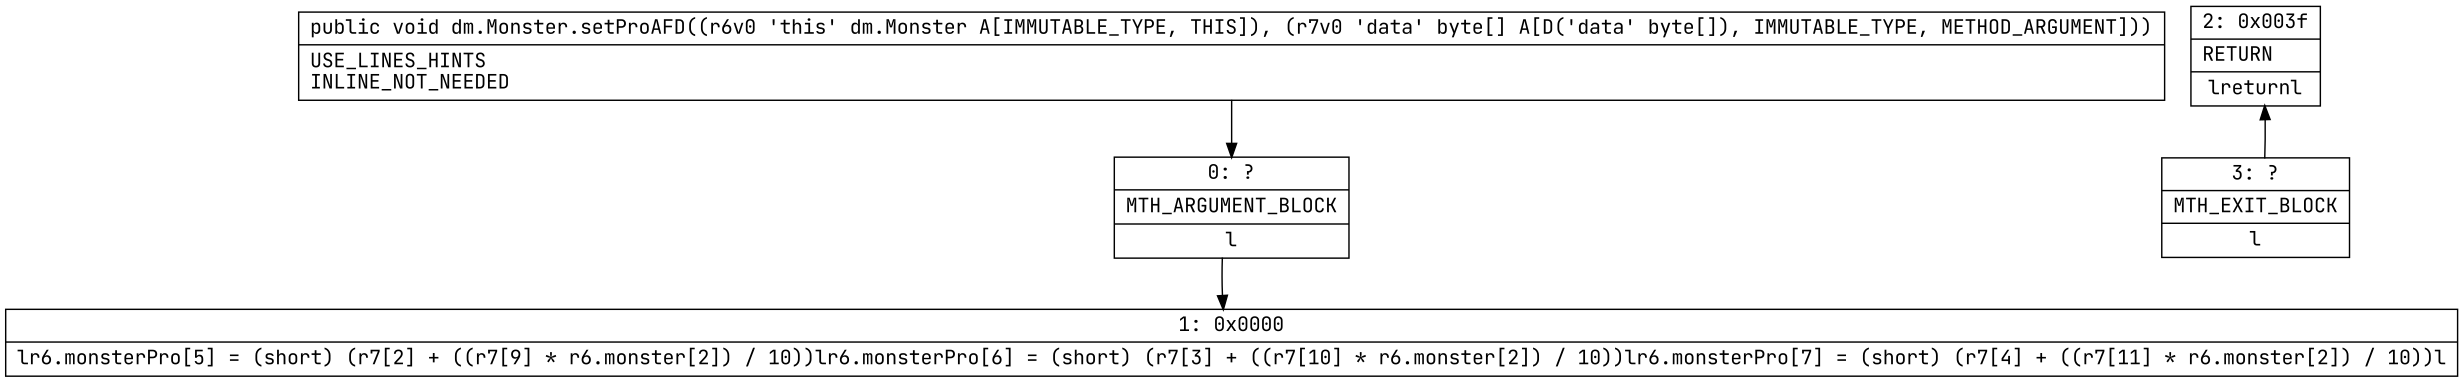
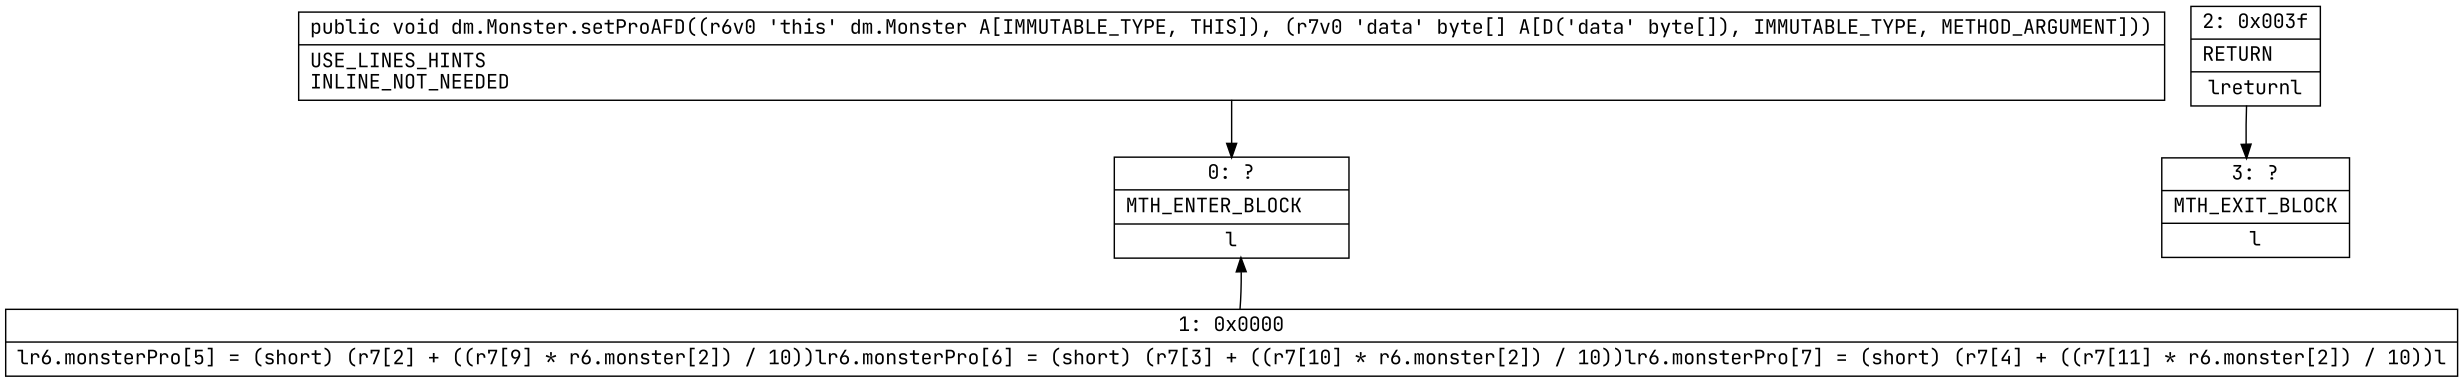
  digraph {
    fontname="JetBrains Mono"
    node [fontname="JetBrains Mono" shape=record]
    edge [fontname="JetBrains Mono"]
-   n1 [label="{0\:\ ?|MTH_ARGUMENT_BLOCK\l|l}"]
+   n1 [label="{0\:\ ?|MTH_ENTER_BLOCK\l|l}"]
    n2 [label="{1\:\ 0x0000|lr6.monsterPro[5] = (short) (r7[2] + ((r7[9] * r6.monster[2]) \/ 10))lr6.monsterPro[6] = (short) (r7[3] + ((r7[10] * r6.monster[2]) \/ 10))lr6.monsterPro[7] = (short) (r7[4] + ((r7[11] * r6.monster[2]) \/ 10))l}"]
    n3 [label="{2\:\ 0x003f|RETURN\l|lreturnl}"]
    n4 [label="{3\:\ ?|MTH_EXIT_BLOCK\l|l}"]
    n5 [label="{public void dm.Monster.setProAFD((r6v0 'this' dm.Monster A[IMMUTABLE_TYPE, THIS]), (r7v0 'data' byte[] A[D('data' byte[]), IMMUTABLE_TYPE, METHOD_ARGUMENT]))  | USE_LINES_HINTS\lINLINE_NOT_NEEDED\l}"]
-   n1 -> n2
-   n4 -> n3
+   n2 -> n1
+   n3 -> n4
    n5 -> n1
  }
